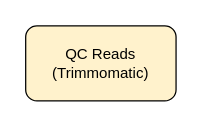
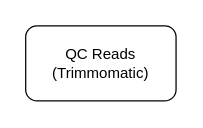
  <mxCell id="0" />
  <mxCell id="1" parent="0" />
- <mxCell id="2" value="QC Reads&lt;br&gt;(Trimmomatic)" style="rounded=1;whiteSpace=wrap;html=1;fillColor=#fff2cc;" vertex="1" parent="1"><mxGeometry x="20" y="20" width="120" height="60" as="geometry" /></mxCell>
+ <mxCell id="2" value="QC Reads&lt;br&gt;(Trimmomatic)" style="rounded=1;whiteSpace=wrap;html=1;" vertex="1" parent="1"><mxGeometry x="20" y="20" width="120" height="60" as="geometry" /></mxCell>
